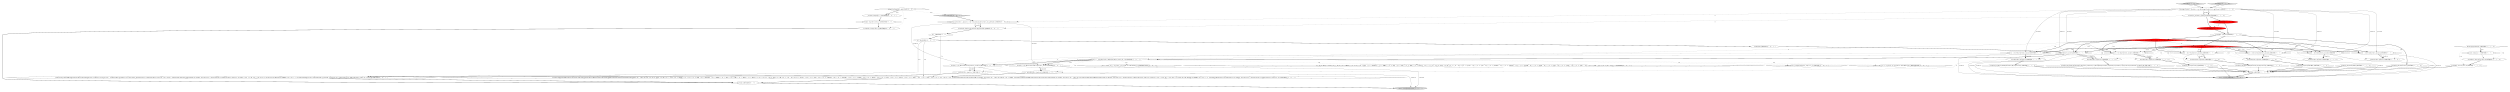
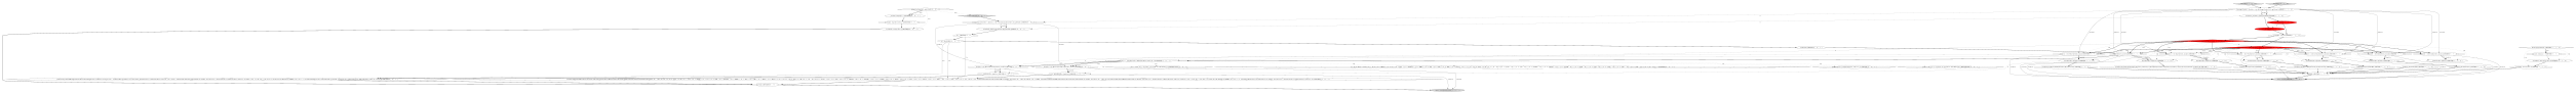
  digraph {
    fontname="Roboto Mono"
    node [fillcolor=white fontname="Roboto Mono" shape=ellipse style=filled]
    edge [fontname="Roboto Mono" style=bold]
    n1 [label="_alt != 2 && _alt != org.antlr.v4.runtime.atn.ATN.INVALID_ALT_NUMBER@@@40@@@['0', '0', '1']" shape=diamond]
    n2 [label="{setState(183)expression(0)}@@@67@@@['1', '1', '0']"]
    n3 [label="{exitRule()}@@@79@@@['1', '1', '0']"]
    n4 [fillcolor=lightgray label="return _localctx@@@82@@@['1', '1', '0']"]
    n5 [label="enterRule(_localctx,48,RULE_arrayinitializer)@@@4@@@['0', '0', '1']"]
    n6 [label="int _la@@@5@@@['0', '0', '1']"]
    n7 [label="{setState(390)match(NEW)setState(391)match(TYPE)setState(392)match(LBRACE)setState(393)match(RBRACE)setState(394)match(LBRACK)setState(403)_la = _input.LA(1)if ((((_la) & ~0x3f) == 0 && ((1L << _la) & ((1L << LBRACE) | (1L << LP) | (1L << NEW) | (1L << BOOLNOT) | (1L << BWNOT) | (1L << ADD) | (1L << SUB) | (1L << INCR) | (1L << DECR))) != 0) || ((((_la - 72)) & ~0x3f) == 0 && ((1L << (_la - 72)) & ((1L << (OCTAL - 72)) | (1L << (HEX - 72)) | (1L << (INTEGER - 72)) | (1L << (DECIMAL - 72)) | (1L << (STRING - 72)) | (1L << (REGEX - 72)) | (1L << (TRUE - 72)) | (1L << (FALSE - 72)) | (1L << (NULL - 72)) | (1L << (TYPE - 72)) | (1L << (ID - 72)))) != 0)) {{setState(395)expression(0)setState(400)_errHandler.sync(this)_la = _input.LA(1)while (_la == COMMA) {{{setState(396)match(COMMA)setState(397)expression(0)}}setState(402)_errHandler.sync(this)_la = _input.LA(1)}}}setState(405)match(RBRACK)setState(409)_errHandler.sync(this)_alt = getInterpreter().adaptivePredict(_input,36,_ctx)while (_alt != 2 && _alt != org.antlr.v4.runtime.atn.ATN.INVALID_ALT_NUMBER) {if (_alt == 1) {{{setState(406)postfix()}}}setState(411)_errHandler.sync(this)_alt = getInterpreter().adaptivePredict(_input,36,_ctx)}}@@@70@@@['0', '0', '1']"]
    n8 [label="int _alt@@@7@@@['0', '0', '1']"]
    n9 [label="_localctx = new NewinitializedarrayContext(_localctx)@@@68@@@['0', '0', '1']"]
    n10 [label="enterOuterAlt(_localctx,2)@@@69@@@['0', '0', '1']"]
    n11 [fillcolor=lightgray label="return _localctx@@@135@@@['0', '0', '1']"]
    n12 [fillcolor=red label="setState(184)@@@6@@@['0', '1', '0']"]
    n13 [label="_errHandler.sync(this)@@@7@@@['1', '1', '0']"]
    n14 [fillcolor=red label="getInterpreter().adaptivePredict(_input,13,_ctx)@@@8@@@['0', '1', '0']" shape=diamond]
    n15 [fillcolor=red label="getInterpreter().adaptivePredict(_input,14,_ctx)@@@8@@@['1', '0', '0']" shape=diamond]
    n16 [label="enterOuterAlt(_localctx,6)@@@57@@@['1', '1', '0']"]
    n17 [label="{setState(181)match(THROW)setState(182)expression(0)}@@@58@@@['1', '1', '0']"]
    n18 [label="enterOuterAlt(_localctx,5)@@@48@@@['1', '1', '0']"]
    n19 [label="{setState(179)match(RETURN)setState(180)expression(0)}@@@49@@@['1', '1', '0']"]
    n20 [label="{exitRule()}@@@132@@@['0', '0', '1']"]
    n21 [label="{setState(371)match(NEW)setState(372)match(TYPE)setState(377)_errHandler.sync(this)_alt = 1setState(388)_errHandler.sync(this)switch (getInterpreter().adaptivePredict(_input,33,_ctx)) {case 1:{setState(381)postdot()setState(385)_errHandler.sync(this)_alt = getInterpreter().adaptivePredict(_input,32,_ctx)while (_alt != 2 && _alt != org.antlr.v4.runtime.atn.ATN.INVALID_ALT_NUMBER) {if (_alt == 1) {{{setState(382)postfix()}}}setState(387)_errHandler.sync(this)_alt = getInterpreter().adaptivePredict(_input,32,_ctx)}}break}@@@13@@@['0', '0', '1']"]
    n22 [label="setState(412)@@@8@@@['0', '0', '1']"]
    n23 [fillcolor=lightgray label="dstatement['1', '0', '0']" shape=diamond]
    n24 [label="DstatementContext _localctx = new DstatementContext(_ctx,getState())@@@3@@@['1', '1', '0']"]
    n25 [label="_localctx = new BreakContext(_localctx)@@@40@@@['1', '1', '0']"]
    n26 [label="_errHandler.sync(this)@@@9@@@['1', '1', '1']"]
    n27 [label="_localctx = new DeclContext(_localctx)@@@26@@@['1', '1', '0']"]
    n28 [label="_localctx = new ContinueContext(_localctx)@@@33@@@['1', '1', '0']"]
    n29 [label="_localctx = new ReturnContext(_localctx)@@@47@@@['1', '1', '0']"]
    n30 [label="_localctx = new ExprContext(_localctx)@@@65@@@['1', '1', '0']"]
    n31 [label="_localctx = new ThrowContext(_localctx)@@@56@@@['1', '1', '0']"]
    n32 [label="enterRule(_localctx,10,RULE_dstatement)@@@4@@@['1', '1', '0']"]
    n33 [label="ArrayinitializerContext _localctx = new ArrayinitializerContext(_ctx,getState())@@@3@@@['0', '0', '1']"]
    n34 [label="enterOuterAlt(_localctx,2)@@@27@@@['1', '1', '0']"]
    n35 [label="{setState(176)declaration()}@@@28@@@['1', '1', '0']"]
    n36 [label="getInterpreter().adaptivePredict(_input,37,_ctx)@@@10@@@['0', '0', '1']" shape=diamond]
    n37 [label="_alt != 2 && _alt != org.antlr.v4.runtime.atn.ATN.INVALID_ALT_NUMBER@@@110@@@['0', '0', '1']" shape=diamond]
    n38 [label="_localctx = new NewstandardarrayContext(_localctx)@@@11@@@['0', '0', '1']"]
    n39 [label="(((_la) & ~0x3f) == 0 && ((1L << _la) & ((1L << LBRACE) | (1L << LP) | (1L << NEW) | (1L << BOOLNOT) | (1L << BWNOT) | (1L << ADD) | (1L << SUB) | (1L << INCR) | (1L << DECR))) != 0) || ((((_la - 72)) & ~0x3f) == 0 && ((1L << (_la - 72)) & ((1L << (OCTAL - 72)) | (1L << (HEX - 72)) | (1L << (INTEGER - 72)) | (1L << (DECIMAL - 72)) | (1L << (STRING - 72)) | (1L << (REGEX - 72)) | (1L << (TRUE - 72)) | (1L << (FALSE - 72)) | (1L << (NULL - 72)) | (1L << (TYPE - 72)) | (1L << (ID - 72)))) != 0)@@@83@@@['0', '0', '1']" shape=diamond]
    n40 [label="enterOuterAlt(_localctx,1)@@@12@@@['0', '0', '1']"]
    n41 [label="getInterpreter().adaptivePredict(_input,33,_ctx)@@@43@@@['0', '0', '1']" shape=diamond]
    n42 [label="enterOuterAlt(_localctx,4)@@@41@@@['1', '1', '0']"]
    n43 [label="enterOuterAlt(_localctx,1)@@@10@@@['1', '1', '0']"]
    n44 [label="{setState(169)match(DO)setState(170)block()setState(171)match(WHILE)setState(172)match(LP)setState(173)expression(0)setState(174)match(RP)}@@@11@@@['1', '1', '0']"]
    n45 [label="_errHandler.recover(this,re)@@@77@@@['1', '1', '0']"]
    n46 [label="{setState(178)match(BREAK)}@@@42@@@['1', '1', '0']"]
    n47 [fillcolor=lightgray label="dstatement['0', '1', '0']" shape=diamond]
    n48 [fillcolor=red label="setState(187)@@@6@@@['1', '0', '0']"]
    n49 [label="enterOuterAlt(_localctx,3)@@@34@@@['1', '1', '0']"]
    n50 [label="enterOuterAlt(_localctx,7)@@@66@@@['1', '1', '0']"]
    n51 [label="{setState(177)match(CONTINUE)}@@@35@@@['1', '1', '0']"]
    n52 [label="_localctx.exception = re@@@128@@@['0', '0', '1']"]
    n53 [label="_errHandler.reportError(this,re)@@@129@@@['0', '0', '1']"]
    n54 [label="_errHandler.recover(this,re)@@@130@@@['0', '0', '1']"]
    n55 [label="RecognitionException re@@@74@@@['1', '1', '0']" shape=diamond]
    n56 [label="_localctx.exception = re@@@75@@@['1', '1', '0']"]
    n57 [label="_errHandler.reportError(this,re)@@@76@@@['1', '1', '0']"]
    n58 [fillcolor=lightgray label="arrayinitializer['0', '0', '1']" shape=diamond]
    n59 [label="RecognitionException re@@@127@@@['0', '0', '1']" shape=diamond]
    n2 -> n3
    n3 -> n4
    n5 -> n6
    n6 -> n7 [label=_la style=solid]
    n6 -> n8
    n7 -> n20
    n8 -> n7 [label=_alt style=solid]
    n8 -> n21 [label=_alt style=solid]
    n8 -> n22
    n9 -> n10
    n9 -> n10 [label=_localctx style=solid]
    n9 -> n11 [label=_localctx style=solid]
    n10 -> n7
    n12 -> n13
    n13 -> n14
    n13 -> n15
    n14 -> n16 [label=true style=dotted]
    n14 -> n18 [label=true style=dotted]
    n14 -> n25 [label=true style=dotted]
    n14 -> n25
    n14 -> n26
    n14 -> n26 [label=true style=dotted]
    n14 -> n27 [label=true style=dotted]
    n14 -> n27
    n14 -> n28
    n14 -> n28 [label=true style=dotted]
    n14 -> n29
    n14 -> n29 [label=true style=dotted]
    n14 -> n30 [label=true style=dotted]
    n14 -> n30
    n14 -> n31 [label=true style=dotted]
    n14 -> n31
    n14 -> n34 [label=true style=dotted]
    n14 -> n42 [label=true style=dotted]
    n14 -> n43 [label=true style=dotted]
    n14 -> n49 [label=true style=dotted]
    n14 -> n50 [label=true style=dotted]
    n15 -> n14 [label=0 style=dashed]
    n15 -> n16 [label=true style=dotted]
    n15 -> n18 [label=true style=dotted]
    n15 -> n25 [label=true style=dotted]
    n15 -> n25
    n15 -> n26 [label=true style=dotted]
    n15 -> n26
    n15 -> n27 [label=true style=dotted]
    n15 -> n27
    n15 -> n28 [label=true style=dotted]
    n15 -> n28
    n15 -> n29 [label=true style=dotted]
    n15 -> n29
    n15 -> n30 [label=true style=dotted]
    n15 -> n30
    n15 -> n31
    n15 -> n31 [label=true style=dotted]
    n15 -> n34 [label=true style=dotted]
    n15 -> n36 [label=0 style=dashed]
    n15 -> n42 [label=true style=dotted]
    n15 -> n43 [label=true style=dotted]
    n15 -> n49 [label=true style=dotted]
    n15 -> n50 [label=true style=dotted]
    n16 -> n17
    n17 -> n3
    n18 -> n10 [label=0 style=dashed]
    n18 -> n19
    n19 -> n3
    n20 -> n11
    n21 -> n20
    n22 -> n26
    n23 -> n24
    n24 -> n25 [label=_localctx style=solid]
    n24 -> n26 [label=_localctx style=solid]
    n24 -> n27 [label=_localctx style=solid]
    n24 -> n28 [label=_localctx style=solid]
    n24 -> n29 [label=_localctx style=solid]
    n24 -> n30 [label=_localctx style=solid]
    n24 -> n31 [label=_localctx style=solid]
    n24 -> n32
    n24 -> n32 [label=_localctx style=solid]
    n24 -> n33 [label=0 style=dashed]
    n25 -> n4 [label=_localctx style=solid]
    n25 -> n42
    n25 -> n42 [label=_localctx style=solid]
    n26 -> n4 [label=_localctx style=solid]
    n26 -> n36
    n26 -> n38 [label=0 style=dashed]
    n26 -> n43 [label=_localctx style=solid]
    n26 -> n43
    n27 -> n4 [label=_localctx style=solid]
    n27 -> n34 [label=_localctx style=solid]
    n27 -> n34
    n28 -> n4 [label=_localctx style=solid]
    n28 -> n49
    n28 -> n49 [label=_localctx style=solid]
    n29 -> n4 [label=_localctx style=solid]
    n29 -> n9 [label=0 style=dashed]
    n29 -> n18
    n29 -> n18 [label=_localctx style=solid]
    n30 -> n4 [label=_localctx style=solid]
    n30 -> n50
    n30 -> n50 [label=_localctx style=solid]
    n31 -> n4 [label=_localctx style=solid]
    n31 -> n16
    n31 -> n16 [label=_localctx style=solid]
    n32 -> n5 [label=0 style=dashed]
    n32 -> n12
    n32 -> n48
    n33 -> n5
    n33 -> n5 [label=_localctx style=solid]
    n33 -> n9 [label=_localctx style=solid]
    n33 -> n38 [label=_localctx style=solid]
-   n13 -> n35
+   n34 -> n35
    n35 -> n3
    n36 -> n1 [label=true style=dotted]
    n36 -> n9 [label=true style=dotted]
    n36 -> n9
    n36 -> n10 [label=true style=dotted]
    n36 -> n37 [label=true style=dotted]
    n36 -> n38
    n36 -> n38 [label=true style=dotted]
    n36 -> n39 [label=true style=dotted]
    n36 -> n40 [label=true style=dotted]
    n36 -> n41 [label=true style=dotted]
    n38 -> n11 [label=_localctx style=solid]
    n38 -> n40 [label=_localctx style=solid]
    n38 -> n40
    n40 -> n21
    n43 -> n44
    n44 -> n3
    n45 -> n3
    n46 -> n3
    n47 -> n24
    n48 -> n12 [label=0 style=dashed]
    n48 -> n13
    n49 -> n51
    n50 -> n2
    n51 -> n3
    n52 -> n53
    n53 -> n54
    n54 -> n20
    n55 -> n45 [label=true style=dotted]
    n55 -> n56
    n55 -> n56 [label=true style=dotted]
    n55 -> n57 [label=true style=dotted]
    n56 -> n57 [style=solid]
    n57 -> n45
    n58 -> n33
    n59 -> n52
    n59 -> n52 [label=true style=dotted]
    n59 -> n54 [label=true style=dotted]
    n59 -> n58 [label=true style=dotted]
  }
